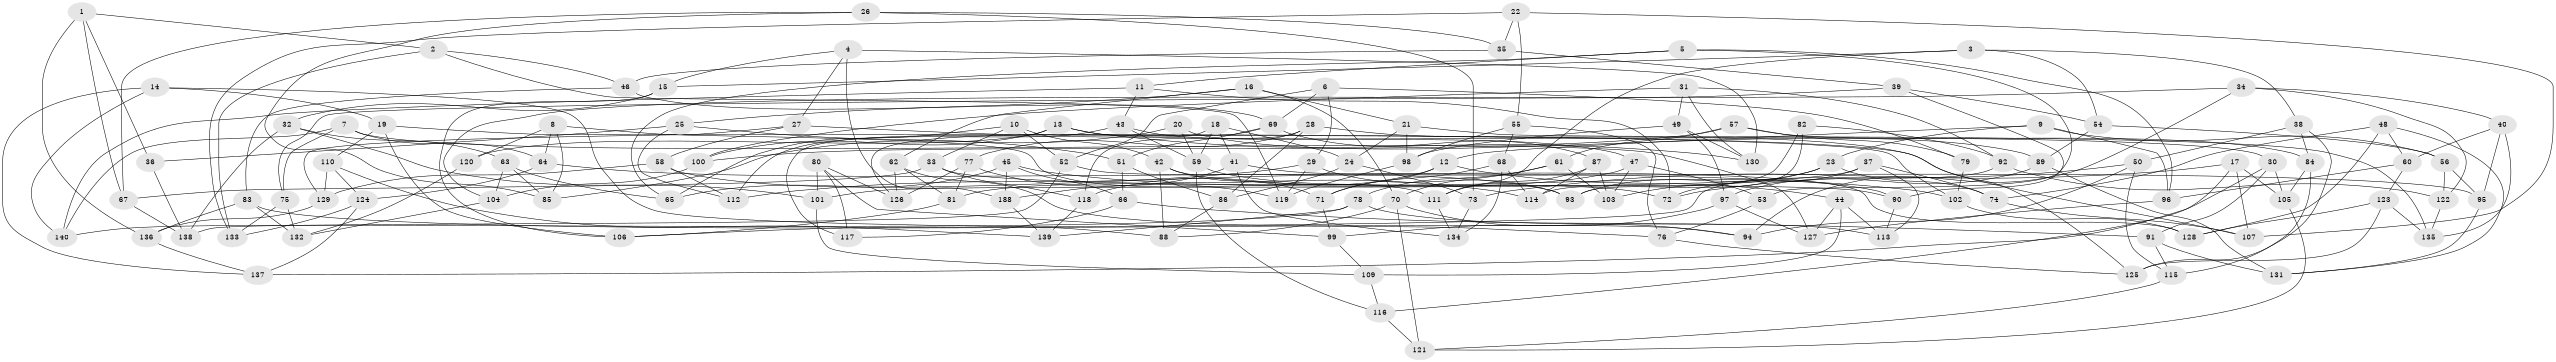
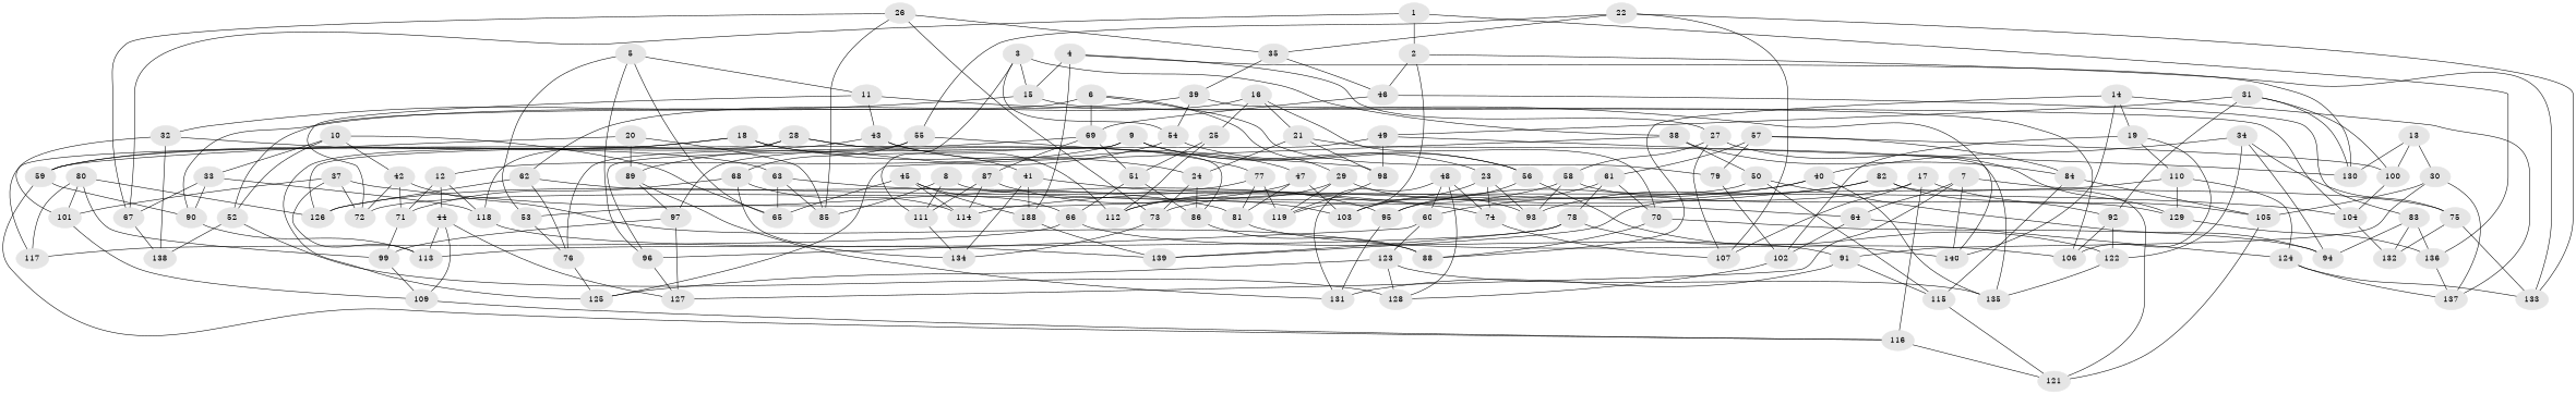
  graph {
    node [color=gray90 style=filled]
    1
    2
-   36
    67
    136
    46
    119
    133
    138
    137
    69
    83
    3
    15
    38
    54
    111
    32
    106
    125
    50
    84
    56
    89
    134
    4
    27
    n28 [label=188]
    130
    107
    58
    129
    139
    5
    11
    53
    65
    96
    140
    43
    72
    76
    127
    6
    29
    52
    79
    93
    112
    128
    51
    126
    87
    102
    7
    64
    75
    124
    132
    8
    85
-   120
    9
    12
    23
    44
    71
    118
    74
    103
    122
    95
    10
    33
    42
    90
    88
    59
    47
    113
    109
    99
    13
    30
    100
    105
    91
    104
    14
    19
    110
    63
    101
    16
    21
    25
    62
    70
    24
    98
    135
    81
    94
    17
    73
    116
    121
    18
    41
    117
    86
    20
    131
    97
    22
    35
    55
    39
    68
    66
    26
    28
    77
    115
    31
    49
    92
    34
    40
    60
    37
    123
    45
    114
    48
    57
    61
    78
    80
    82
    1 -- 2
-   1 -- 36
    1 -- 67
    1 -- 136
    2 -- 46
    2 -- 119
    2 -- 133
-   36 -- 138
    67 -- 138
    136 -- 137
    46 -- 69
    46 -- 83
    69 -- 51
    69 -- 126
    69 -- 87
    83 -- 136
    83 -- 132
    83 -- 94
    3 -- 15
    3 -- 38
    3 -- 54
    3 -- 111
    15 -- 32
    15 -- 106
    38 -- 125
    38 -- 50
    38 -- 84
    54 -- 56
    54 -- 89
    111 -- 134
    32 -- 138
    32 -- 63
    32 -- 101
    50 -- 72
    50 -- 94
    50 -- 115
    84 -- 105
    84 -- 115
    56 -- 122
    56 -- 95
    89 -- 131
    89 -- 97
    4 -- 15
    4 -- 27
    4 -- n28
    4 -- 130
    27 -- 107
    27 -- 58
    27 -- 129
    n28 -- 139
    58 -- 129
    58 -- 93
    58 -- 112
    129 -- 136
    5 -- 11
    5 -- 53
    5 -- 65
    5 -- 96
    11 -- 140
    11 -- 43
    11 -- 72
    53 -- 76
    96 -- 127
    43 -- 112
    43 -- 59
    43 -- 47
    76 -- 125
    6 -- 69
    6 -- 29
    6 -- 52
    6 -- 79
    29 -- 119
    29 -- 93
    29 -- 112
    52 -- 138
    52 -- 128
    79 -- 102
    51 -- 86
    51 -- 66
    87 -- 111
    87 -- 103
    87 -- 114
    102 -- 128
    7 -- 140
    7 -- 127
    7 -- 64
    7 -- 75
    64 -- 102
    64 -- 124
    75 -- 133
    75 -- 132
    124 -- 133
    124 -- 137
    8 -- 111
    8 -- 64
    8 -- 85
-   8 -- 120
-   120 -- 132
    9 -- 56
    9 -- 96
    9 -- 12
    9 -- 23
    12 -- 44
    12 -- 71
    12 -- 118
    23 -- 93
    23 -- 74
    23 -- 103
    44 -- 127
    44 -- 113
    44 -- 109
    71 -- 99
    118 -- 139
    74 -- 107
    122 -- 135
    95 -- 131
    10 -- 65
    10 -- 52
    10 -- 33
    10 -- 42
    33 -- 67
    33 -- 118
    33 -- 90
    42 -- 72
    42 -- 71
    42 -- 88
    90 -- 113
    59 -- 90
    59 -- 116
    47 -- 53
    47 -- 103
    47 -- 81
    109 -- 116
    99 -- 109
    13 -- 130
-   13 -- 120
    13 -- 30
    13 -- 100
    30 -- 137
    30 -- 105
    30 -- 91
    100 -- 104
    105 -- 121
    91 -- 131
    91 -- 115
    104 -- 132
    14 -- 137
    14 -- 140
    14 -- 88
    14 -- 19
    19 -- 106
    19 -- 102
    19 -- 110
    110 -- 129
    110 -- 139
    110 -- 124
    63 -- 65
    63 -- 85
    63 -- 104
    101 -- 109
    16 -- 21
    16 -- 25
    16 -- 62
    16 -- 70
    21 -- 24
    21 -- 98
    21 -- 135
-   25 -- 36
    25 -- 112
    25 -- 51
    62 -- 76
    62 -- 126
    62 -- 81
    70 -- 88
    70 -- 94
    24 -- 73
    24 -- 86
    98 -- 119
    81 -- 106
    17 -- 107
    17 -- 105
    17 -- 73
    17 -- 116
    73 -- 134
    116 -- 121
    18 -- 59
    18 -- 24
    18 -- 41
    18 -- 117
    41 -- 134
    41 -- n28
    41 -- 95
    86 -- 88
    20 -- 89
    20 -- 85
    20 -- 59
    97 -- 127
    97 -- 99
    22 -- 133
    22 -- 107
    22 -- 35
    22 -- 55
    35 -- 46
    35 -- 39
    55 -- 76
    55 -- 98
    55 -- 68
    39 -- 54
    39 -- 90
    39 -- 104
    68 -- 134
    68 -- 71
    68 -- 114
    66 -- 91
    66 -- 117
    26 -- 67
    26 -- 85
    26 -- 73
    26 -- 35
    28 -- 125
    28 -- 118
    28 -- 86
    28 -- 77
    77 -- 119
    77 -- 126
    77 -- 81
    115 -- 121
    31 -- 130
    31 -- 100
    31 -- 49
    31 -- 92
    49 -- 130
    49 -- 98
    49 -- 97
    92 -- 106
    92 -- 122
    34 -- 75
    34 -- 122
    34 -- 94
    34 -- 40
    40 -- 95
    40 -- 135
    40 -- 60
    60 -- 96
    60 -- 123
    37 -- 72
    37 -- 74
    37 -- 113
    37 -- 101
    123 -- 125
    123 -- 128
    123 -- 135
    45 -- n28
    45 -- 65
    45 -- 66
    45 -- 114
    48 -- 128
    48 -- 74
    48 -- 131
    48 -- 60
    57 -- 84
    57 -- 79
    57 -- 100
    57 -- 61
    61 -- 103
    61 -- 70
    61 -- 78
    78 -- 139
    78 -- 140
    78 -- 113
    80 -- 126
    80 -- 99
    80 -- 101
    80 -- 117
    82 -- 93
-   70 -- 121
+   82 -- 121
    82 -- 92
    82 -- 114
  }
